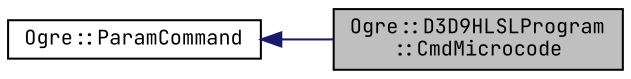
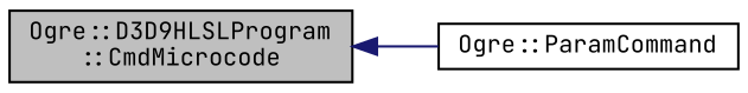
  digraph {
    rankdir=LR
    fontname="JetBrains Mono"
    node [color=black fontname="JetBrains Mono" fontsize=10 shape=record]
    n1 [fillcolor=grey75 fontcolor=black height=0.2 label="Ogre::D3D9HLSLProgram\l::CmdMicrocode" style=filled width=0.4]
    n2 [height=0.2 label="Ogre::ParamCommand" width=0.4]
-   n2 -> n1 [color=midnightblue dir=back fontname="JetBrains Mono" fontsize=10 labelfontname=Helvetica labelfontsize=10 style=solid]
+   n1 -> n2 [color=midnightblue dir=back fontname="JetBrains Mono" fontsize=10 labelfontname=Helvetica labelfontsize=10 style=solid]
  }
